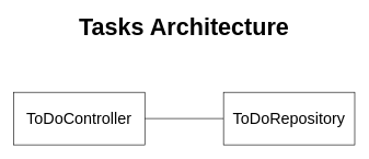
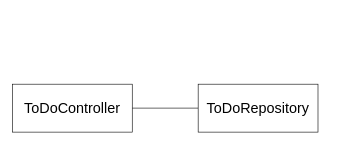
  <mxCell id="0" />
  <mxCell id="1" parent="0" />
  <mxCell id="2" value="&lt;font style=&quot;font-size: 24px&quot;&gt;ToDoController&lt;/font&gt;" style="rounded=0;whiteSpace=wrap;html=1;" parent="1" vertex="1"><mxGeometry x="20" y="140" width="200" height="80" as="geometry" /></mxCell>
  <mxCell id="3" style="edgeStyle=orthogonalEdgeStyle;rounded=0;orthogonalLoop=1;jettySize=auto;html=1;exitX=0;exitY=0.5;exitDx=0;exitDy=0;endArrow=none;" parent="1" source="4" target="2" edge="1"><mxGeometry relative="1" as="geometry" /></mxCell>
- <mxCell id="4" value="&lt;font style=&quot;font-size: 24px&quot;&gt;ToDoRepository&lt;/font&gt;" style="rounded=0;whiteSpace=wrap;html=1;" parent="1" vertex="1"><mxGeometry x="340" y="140" width="200" height="80" as="geometry" /></mxCell>
- <mxCell id="5" value="&lt;b&gt;&lt;font style=&quot;font-size: 36px&quot;&gt;Tasks Architecture&lt;/font&gt;&lt;/b&gt;" style="text;html=1;strokeColor=none;fillColor=none;align=center;verticalAlign=middle;whiteSpace=wrap;rounded=0;fontSize=24;" parent="1" vertex="1"><mxGeometry x="100" y="20" width="360" height="40" as="geometry" /></mxCell>
+ <mxCell id="4" value="&lt;font style=&quot;font-size: 24px&quot;&gt;ToDoRepository&lt;/font&gt;" style="rounded=0;whiteSpace=wrap;html=1;" parent="1" vertex="1"><mxGeometry x="330" y="140" width="200" height="80" as="geometry" /></mxCell>
